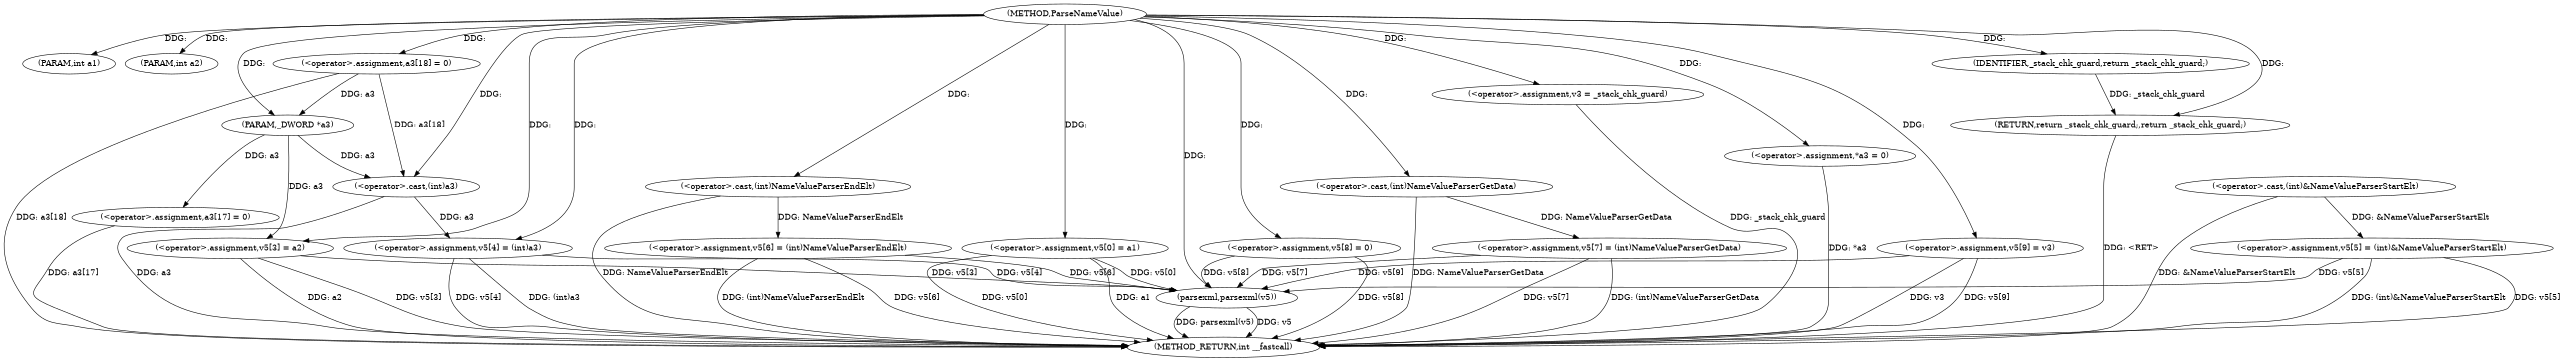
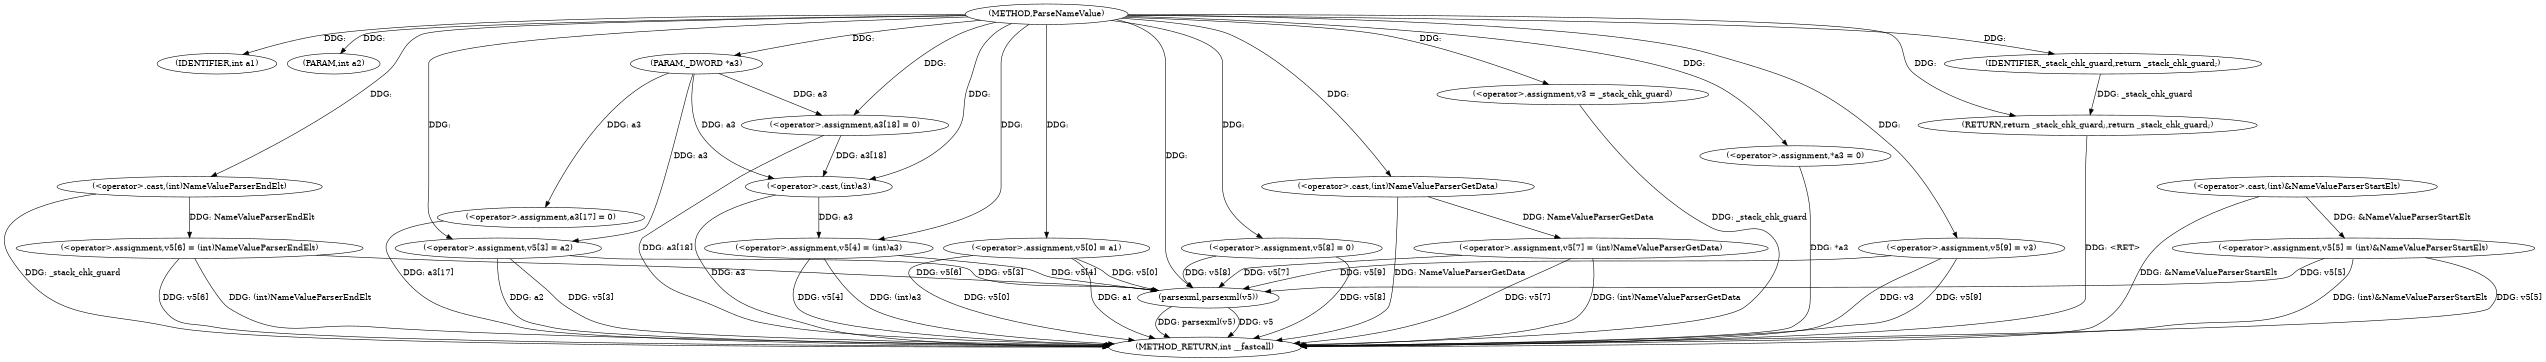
  digraph {
    n1 [label="(METHOD,ParseNameValue)"]
-   n2 [label="(PARAM,int a1)"]
+   n2 [label="(IDENTIFIER,int a1)"]
    n3 [label="(PARAM,int a2)"]
    n4 [label="(PARAM,_DWORD *a3)"]
    n5 [label="(<operator>.assignment,a3[18] = 0)"]
    n6 [label="(<operator>.cast,(int)NameValueParserEndElt)"]
    n7 [label="(<operator>.assignment,v5[0] = a1)"]
    n8 [label="(<operator>.assignment,v5[3] = a2)"]
    n9 [label="(<operator>.assignment,v5[8] = 0)"]
    n10 [label="(<operator>.cast,(int)a3)"]
    n11 [label="(<operator>.cast,(int)NameValueParserGetData)"]
    n12 [label="(<operator>.assignment,v3 = _stack_chk_guard)"]
    n13 [label="(<operator>.assignment,*a3 = 0)"]
    n14 [label="(<operator>.assignment,v5[9] = v3)"]
    n15 [label="(parsexml,parsexml(v5))"]
    n16 [label="(RETURN,return _stack_chk_guard;,return _stack_chk_guard;)"]
    n17 [label="(IDENTIFIER,_stack_chk_guard,return _stack_chk_guard;)"]
    n18 [label="(<operator>.assignment,v5[4] = (int)a3)"]
    n19 [label="(<operator>.assignment,a3[17] = 0)"]
    n20 [label="(METHOD_RETURN,int __fastcall)"]
    n21 [label="(<operator>.assignment,v5[6] = (int)NameValueParserEndElt)"]
    n22 [label="(<operator>.assignment,v5[7] = (int)NameValueParserGetData)"]
    n23 [label="(<operator>.assignment,v5[5] = (int)&NameValueParserStartElt)"]
    n24 [label="(<operator>.cast,(int)&NameValueParserStartElt)"]
    n1 -> n2 [label="DDG: "]
    n1 -> n3 [label="DDG: "]
    n1 -> n4 [label="DDG: "]
    n1 -> n5 [label="DDG: "]
    n1 -> n6 [label="DDG: "]
    n1 -> n7 [label="DDG: "]
    n1 -> n8 [label="DDG: "]
    n1 -> n9 [label="DDG: "]
    n1 -> n10 [label="DDG: "]
    n1 -> n11 [label="DDG: "]
    n1 -> n12 [label="DDG: "]
    n1 -> n13 [label="DDG: "]
    n1 -> n14 [label="DDG: "]
    n1 -> n15 [label="DDG: "]
    n1 -> n16 [label="DDG: "]
    n1 -> n17 [label="DDG: "]
    n1 -> n18 [label="DDG: "]
-   n5 -> n4 [label="DDG: a3"]
+   n4 -> n5 [label="DDG: a3"]
    n4 -> n8 [label="DDG: a3"]
    n4 -> n10 [label="DDG: a3"]
    n4 -> n19 [label="DDG: a3"]
    n5 -> n10 [label="DDG: a3[18]"]
    n5 -> n20 [label="DDG: a3[18]"]
-   n6 -> n20 [label="DDG: NameValueParserEndElt"]
+   n6 -> n20 [label="DDG: _stack_chk_guard"]
    n6 -> n21 [label="DDG: NameValueParserEndElt"]
    n7 -> n15 [label="DDG: v5[0]"]
    n7 -> n20 [label="DDG: v5[0]"]
    n7 -> n20 [label="DDG: a1"]
    n8 -> n15 [label="DDG: v5[3]"]
    n8 -> n20 [label="DDG: a2"]
    n8 -> n20 [label="DDG: v5[3]"]
    n9 -> n15 [label="DDG: v5[8]"]
    n9 -> n20 [label="DDG: v5[8]"]
    n10 -> n18 [label="DDG: a3"]
    n10 -> n20 [label="DDG: a3"]
    n11 -> n20 [label="DDG: NameValueParserGetData"]
    n11 -> n22 [label="DDG: NameValueParserGetData"]
    n12 -> n20 [label="DDG: _stack_chk_guard"]
    n13 -> n20 [label="DDG: *a3"]
    n14 -> n15 [label="DDG: v5[9]"]
    n14 -> n20 [label="DDG: v3"]
    n14 -> n20 [label="DDG: v5[9]"]
    n15 -> n20 [label="DDG: v5"]
    n15 -> n20 [label="DDG: parsexml(v5)"]
    n16 -> n20 [label="DDG: <RET>"]
    n17 -> n16 [label="DDG: _stack_chk_guard"]
    n18 -> n15 [label="DDG: v5[4]"]
    n18 -> n20 [label="DDG: (int)a3"]
    n18 -> n20 [label="DDG: v5[4]"]
    n19 -> n20 [label="DDG: a3[17]"]
    n21 -> n15 [label="DDG: v5[6]"]
    n21 -> n20 [label="DDG: v5[6]"]
    n21 -> n20 [label="DDG: (int)NameValueParserEndElt"]
    n22 -> n15 [label="DDG: v5[7]"]
    n22 -> n20 [label="DDG: (int)NameValueParserGetData"]
    n22 -> n20 [label="DDG: v5[7]"]
    n23 -> n15 [label="DDG: v5[5]"]
    n23 -> n20 [label="DDG: (int)&NameValueParserStartElt"]
    n23 -> n20 [label="DDG: v5[5]"]
    n24 -> n20 [label="DDG: &NameValueParserStartElt"]
    n24 -> n23 [label="DDG: &NameValueParserStartElt"]
  }
